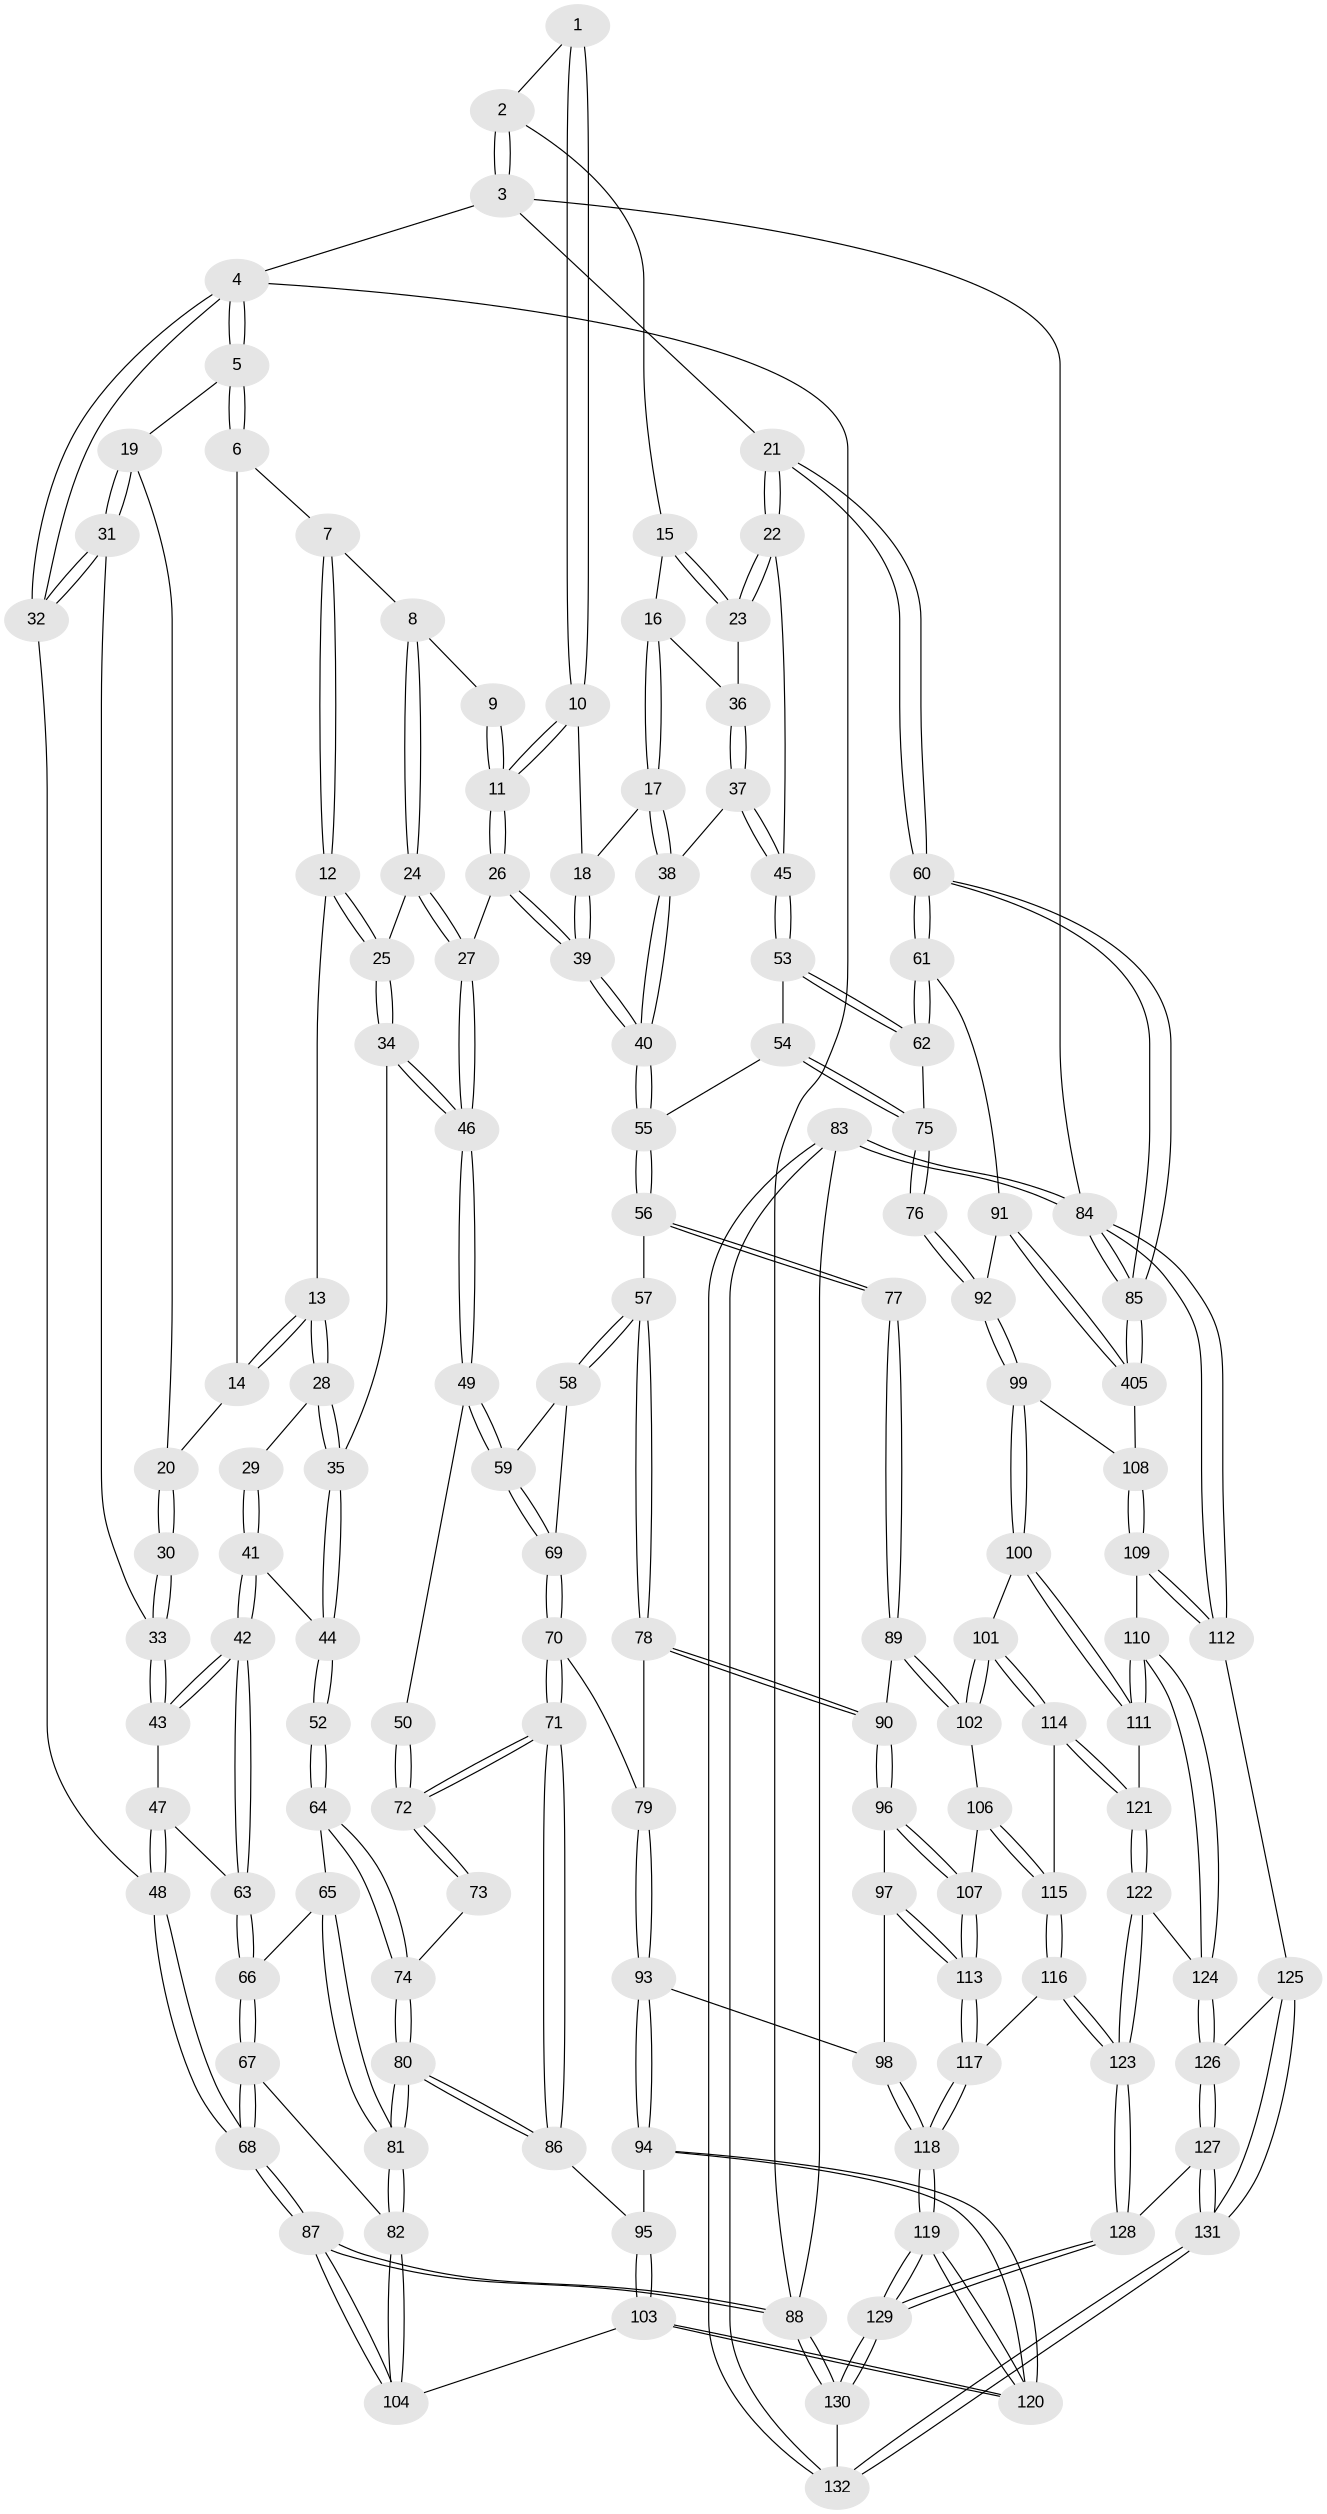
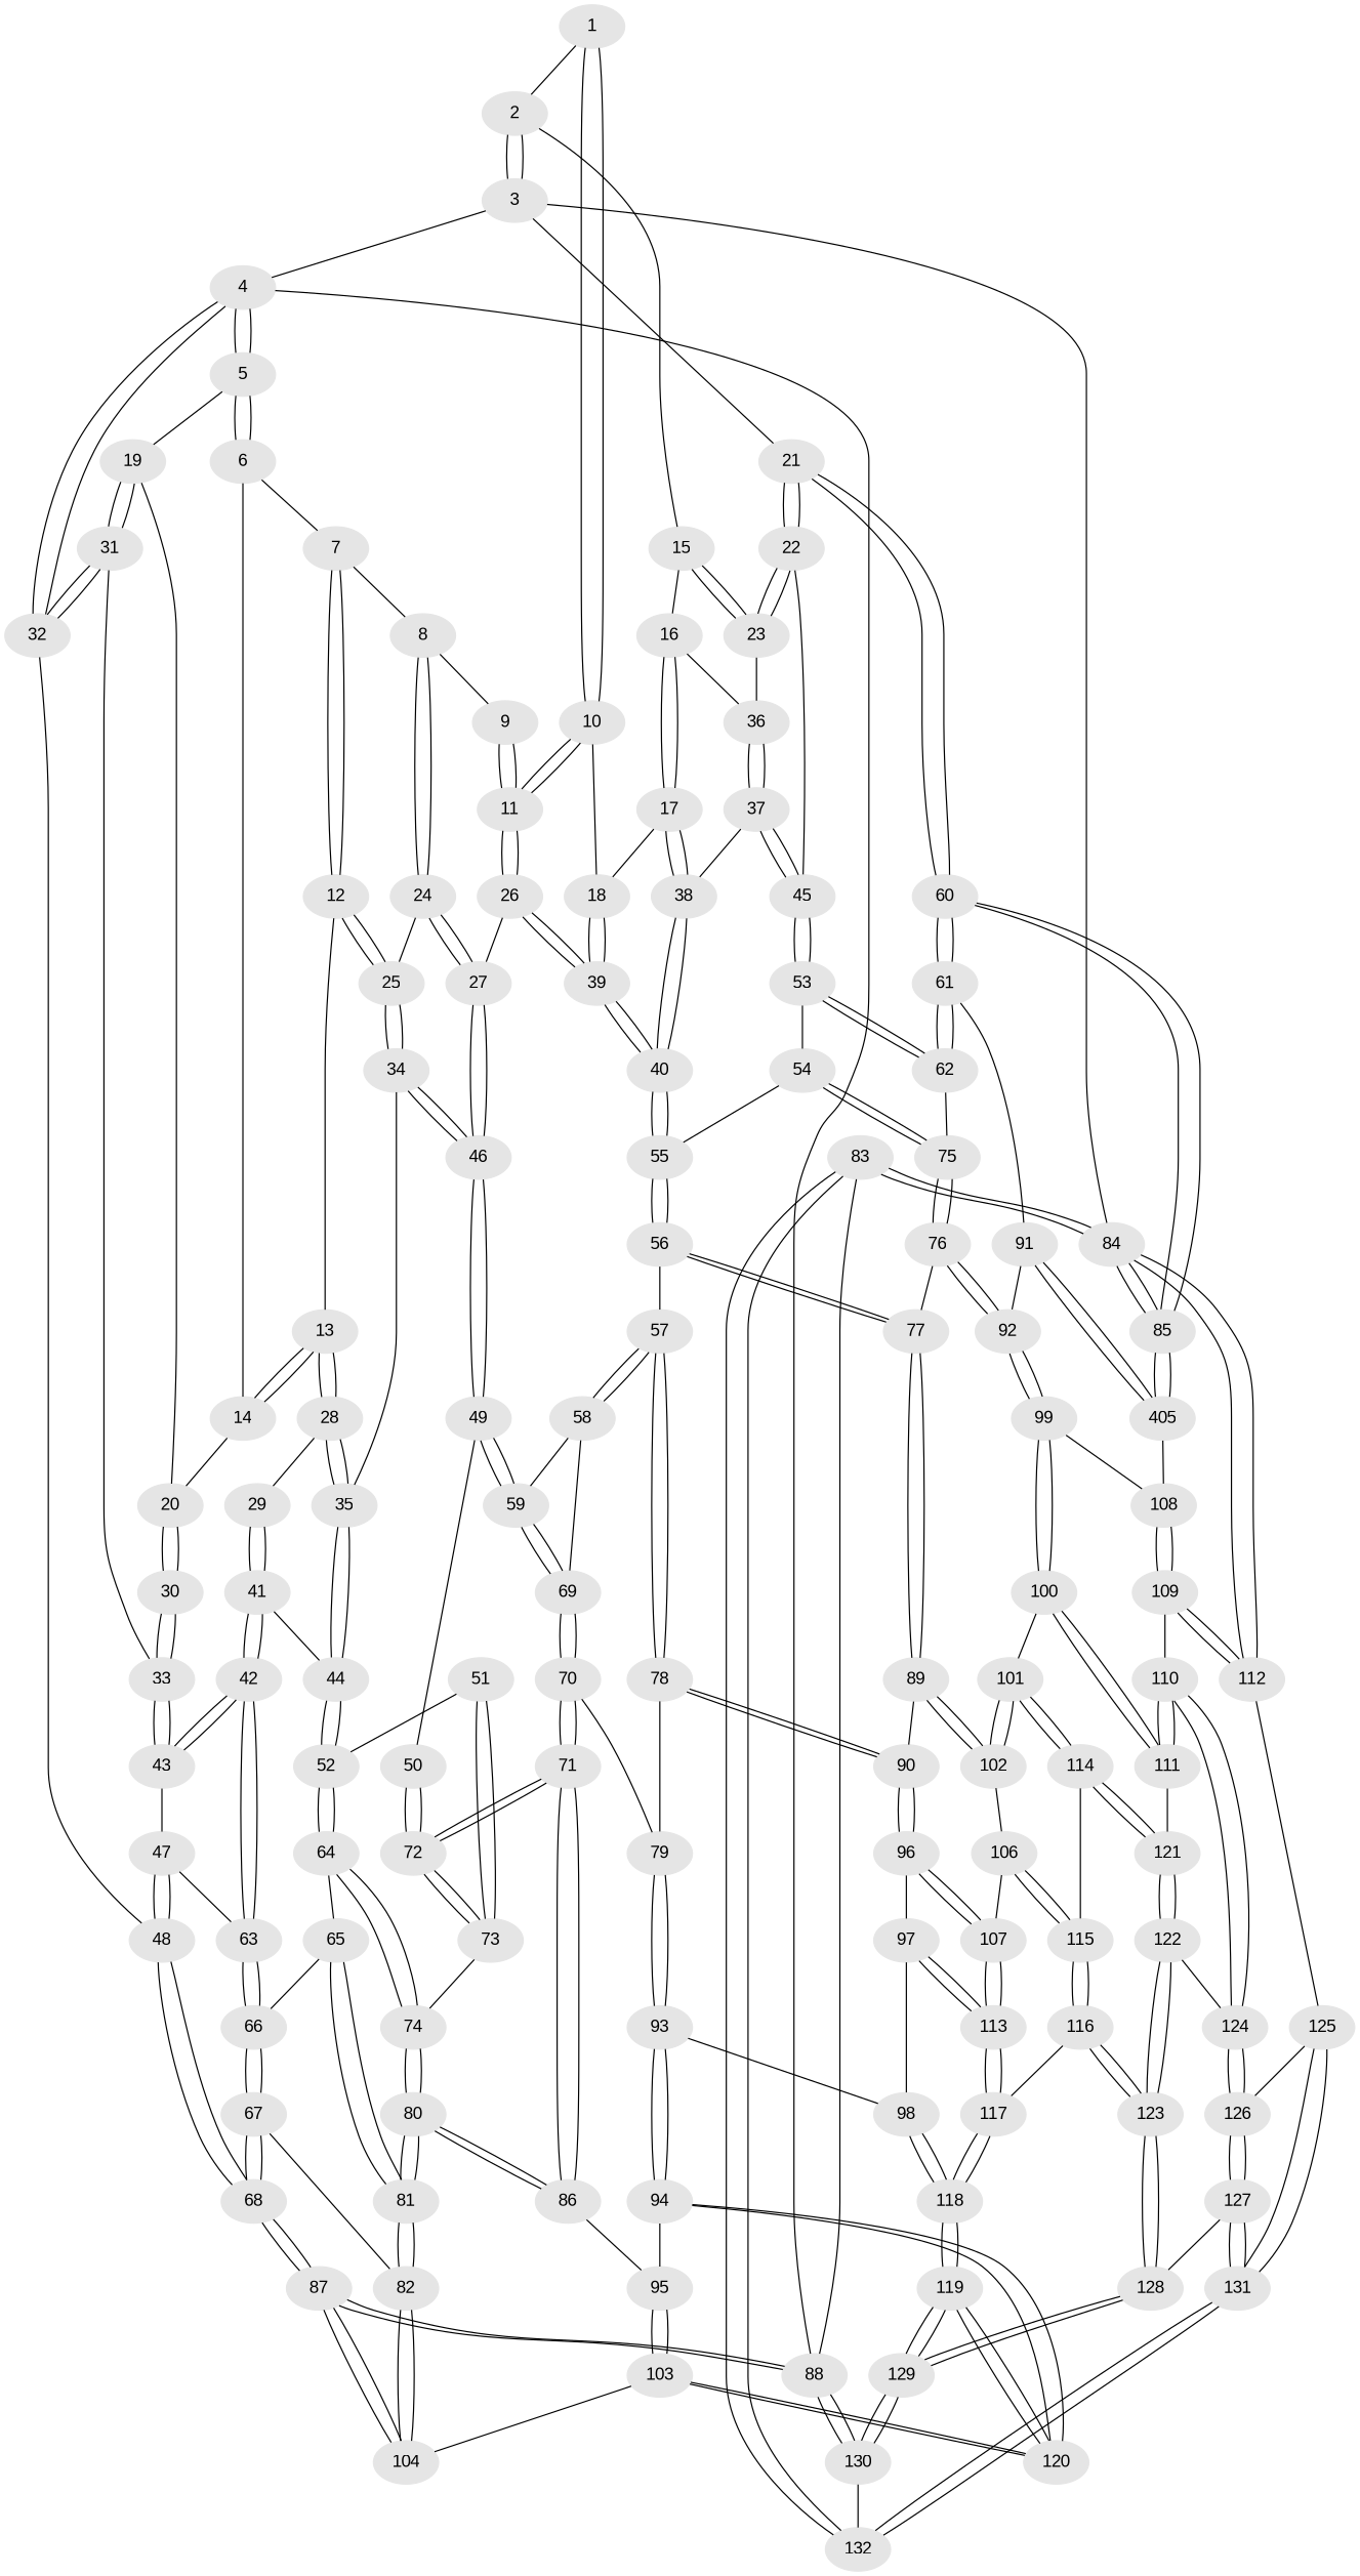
  graph {
    fontname="Liberation Sans"
    node [color=gray90 fontname="Liberation Sans" style=filled]
    edge [fontname="Liberation Sans"]
    1
    2
    10
    3
    15
    11
    18
    4
    21
    84
    16
    23
    5
    32
    88
    22
    60
    83
    132
    6
    19
    48
    130
    7
    14
    20
    31
    8
    12
    9
    24
    13
    25
    27
    26
    39
    28
    34
    29
    35
    30
    17
    36
    38
    37
    40
    33
    45
    61
    85
    53
    46
    49
    41
    44
    42
    43
    68
    47
    52
    55
    56
    63
    66
    64
    54
    62
    50
    59
    87
    72
    69
+   51
    73
    74
    65
    75
    76
    57
    77
    58
    78
    89
    79
    90
    70
    91
    n88 [label=405]
    92
    67
    81
    80
    82
    104
    71
    86
    93
    95
    99
    102
    96
    94
    98
    112
    125
    108
    103
    106
    97
    107
    100
    120
    118
    113
    117
    119
    101
    111
    109
    114
    121
    115
    116
    110
    124
    126
    122
    131
    123
    128
    129
    127
    1 -- 2
    1 -- 10
    1 -- 10
    2 -- 3
    2 -- 3
    2 -- 15
    10 -- 11
    10 -- 11
    10 -- 18
    3 -- 4
    3 -- 21
    3 -- 84
    15 -- 16
    15 -- 23
    15 -- 23
    11 -- 26
    11 -- 26
    18 -- 39
    18 -- 39
    4 -- 5
    4 -- 5
    4 -- 32
    4 -- 32
    4 -- 88
    21 -- 22
    21 -- 22
    21 -- 60
    21 -- 60
    84 -- 85
    84 -- 85
    84 -- 112
    84 -- 112
    16 -- 17
    16 -- 17
    16 -- 36
    23 -- 36
    5 -- 6
    5 -- 6
    5 -- 19
    32 -- 48
    88 -- 130
    88 -- 130
    22 -- 23
    22 -- 23
    22 -- 45
    60 -- 61
    60 -- 61
    60 -- 85
    60 -- 85
    83 -- 84
    83 -- 84
    83 -- 88
    83 -- 132
    83 -- 132
    6 -- 7
    6 -- 14
    19 -- 20
    19 -- 31
    19 -- 31
    48 -- 68
    48 -- 68
    130 -- 132
    7 -- 8
    7 -- 12
    7 -- 12
    14 -- 20
    20 -- 30
    20 -- 30
    31 -- 32
    31 -- 32
    31 -- 33
    8 -- 9
    8 -- 24
    8 -- 24
    12 -- 13
    12 -- 25
    12 -- 25
    9 -- 11
    9 -- 11
    24 -- 25
    24 -- 27
    24 -- 27
    13 -- 14
    13 -- 14
    13 -- 28
    13 -- 28
    25 -- 34
    25 -- 34
    27 -- 46
    27 -- 46
    26 -- 27
    26 -- 39
    26 -- 39
    39 -- 40
    39 -- 40
    28 -- 29
    28 -- 35
    28 -- 35
    34 -- 35
    34 -- 46
    34 -- 46
    29 -- 41
    29 -- 41
    35 -- 44
    35 -- 44
    30 -- 33
    30 -- 33
    17 -- 18
    17 -- 38
    17 -- 38
    36 -- 37
    36 -- 37
    38 -- 40
    38 -- 40
    37 -- 38
    37 -- 45
    37 -- 45
    40 -- 55
    40 -- 55
    33 -- 43
    33 -- 43
    45 -- 53
    45 -- 53
    61 -- 62
    61 -- 62
    61 -- 91
    85 -- n88
    85 -- n88
    53 -- 54
    53 -- 62
    53 -- 62
    46 -- 49
    46 -- 49
    49 -- 50
    49 -- 59
    49 -- 59
    41 -- 44
    41 -- 42
    41 -- 42
    44 -- 52
    44 -- 52
    42 -- 43
    42 -- 43
    42 -- 63
    42 -- 63
    43 -- 47
    68 -- 87
    68 -- 87
    47 -- 48
    47 -- 48
    47 -- 63
    52 -- 64
    52 -- 64
    55 -- 56
    55 -- 56
    56 -- 57
    56 -- 77
    56 -- 77
    63 -- 66
    63 -- 66
    66 -- 67
    66 -- 67
    64 -- 74
    64 -- 74
    64 -- 65
    54 -- 55
    54 -- 75
    54 -- 75
    62 -- 75
    50 -- 72
    50 -- 72
    59 -- 69
    59 -- 69
    87 -- 88
    87 -- 88
    87 -- 104
    87 -- 104
    72 -- 73
    72 -- 73
    69 -- 70
    69 -- 70
+   51 -- 52
+   51 -- 73
+   51 -- 73
    73 -- 74
    74 -- 80
    74 -- 80
    65 -- 66
    65 -- 81
    65 -- 81
    75 -- 76
    75 -- 76
+   76 -- 77
    76 -- 92
    76 -- 92
    57 -- 58
    57 -- 58
    57 -- 78
    57 -- 78
    77 -- 89
    77 -- 89
    58 -- 59
    58 -- 69
    78 -- 79
    78 -- 90
    78 -- 90
    89 -- 90
    89 -- 102
    89 -- 102
    79 -- 93
    79 -- 93
    90 -- 96
    90 -- 96
    70 -- 79
    70 -- 71
    70 -- 71
    91 -- n88
    91 -- n88
    91 -- 92
    n88 -- 108
    92 -- 99
    92 -- 99
    67 -- 68
    67 -- 68
    67 -- 82
    81 -- 82
    81 -- 82
    80 -- 81
    80 -- 81
    80 -- 86
    80 -- 86
    82 -- 104
    82 -- 104
    71 -- 72
    71 -- 72
    71 -- 86
    71 -- 86
    86 -- 95
    93 -- 94
    93 -- 94
    93 -- 98
    95 -- 103
    95 -- 103
    99 -- 108
    99 -- 100
    99 -- 100
    102 -- 106
    96 -- 97
    96 -- 107
    96 -- 107
    94 -- 95
    94 -- 120
    94 -- 120
    98 -- 118
    98 -- 118
    112 -- 125
    125 -- 126
    125 -- 131
    125 -- 131
    108 -- 109
    108 -- 109
    103 -- 104
    103 -- 120
    103 -- 120
    106 -- 107
    106 -- 115
    106 -- 115
    97 -- 98
    97 -- 113
    97 -- 113
    107 -- 113
    107 -- 113
    100 -- 101
    100 -- 111
    100 -- 111
    118 -- 119
    118 -- 119
    113 -- 117
    113 -- 117
    117 -- 118
    117 -- 118
    119 -- 120
    119 -- 120
    119 -- 129
    119 -- 129
    101 -- 102
    101 -- 102
    101 -- 114
    101 -- 114
    111 -- 121
    109 -- 112
    109 -- 112
    109 -- 110
    114 -- 121
    114 -- 121
    114 -- 115
    121 -- 122
    121 -- 122
    115 -- 116
    115 -- 116
    116 -- 117
    116 -- 123
    116 -- 123
    110 -- 111
    110 -- 111
    110 -- 124
    110 -- 124
    124 -- 126
    124 -- 126
    126 -- 127
    126 -- 127
    122 -- 124
    122 -- 123
    122 -- 123
    131 -- 132
    131 -- 132
    123 -- 128
    123 -- 128
    128 -- 129
    128 -- 129
    129 -- 130
    129 -- 130
    127 -- 131
    127 -- 131
    127 -- 128
  }
